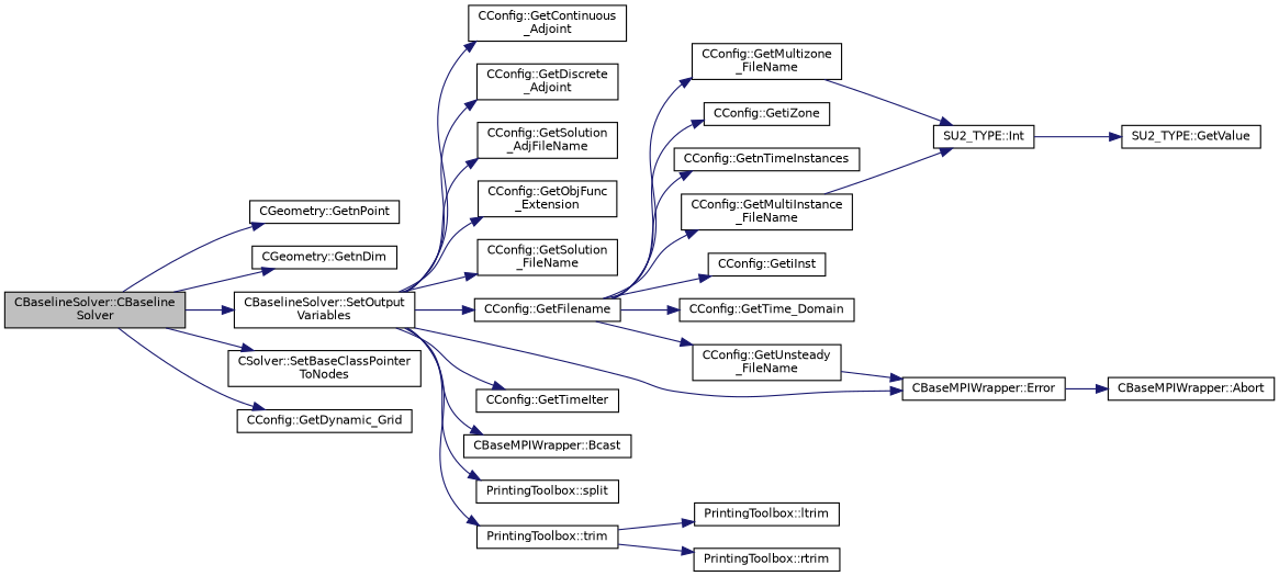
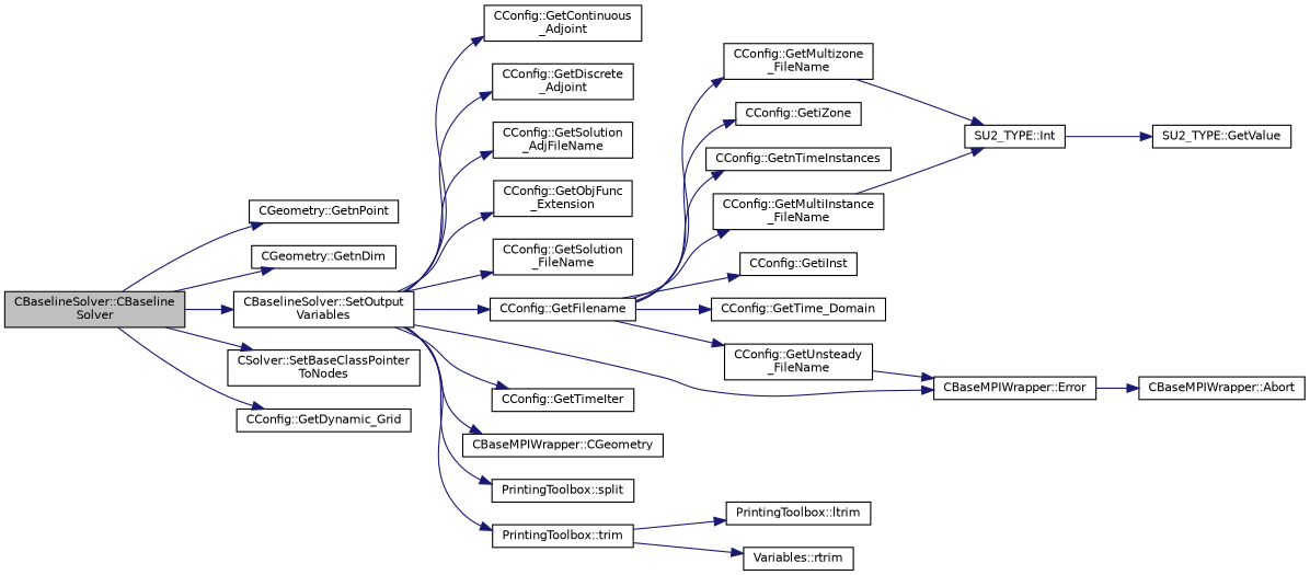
  digraph {
    rankdir=LR
    node [color=black fillcolor=white fontname=Helvetica fontsize=10 shape=record style=filled]
    edge [color=midnightblue fontname=Helvetica fontsize=10 labelfontname=Helvetica labelfontsize=10 style=solid]
    n1 [fillcolor=grey75 fontcolor=black height=0.2 label="CBaselineSolver::CBaseline\lSolver" width=0.4]
    n2 [height=0.2 label="CGeometry::GetnPoint" width=0.4]
    n3 [height=0.2 label="CGeometry::GetnDim" width=0.4]
    n4 [height=0.2 label="CBaselineSolver::SetOutput\lVariables" width=0.4]
    n5 [height=0.2 label="CSolver::SetBaseClassPointer\lToNodes" width=0.4]
    n6 [height=0.2 label="CConfig::GetDynamic_Grid" width=0.4]
    n7 [height=0.2 label="CConfig::GetContinuous\l_Adjoint" width=0.4]
    n8 [height=0.2 label="CConfig::GetDiscrete\l_Adjoint" width=0.4]
    n9 [height=0.2 label="CConfig::GetSolution\l_AdjFileName" width=0.4]
    n10 [height=0.2 label="CConfig::GetObjFunc\l_Extension" width=0.4]
    n11 [height=0.2 label="CConfig::GetSolution\l_FileName" width=0.4]
    n12 [height=0.2 label="CConfig::GetFilename" width=0.4]
    n13 [height=0.2 label="CBaseMPIWrapper::Error" width=0.4]
    n14 [height=0.2 label="CConfig::GetTimeIter" width=0.4]
-   n15 [height=0.2 label="CBaseMPIWrapper::Bcast" width=0.4]
+   n15 [height=0.2 label="CBaseMPIWrapper::CGeometry" width=0.4]
    n16 [height=0.2 label="PrintingToolbox::split" width=0.4]
    n17 [height=0.2 label="PrintingToolbox::trim" width=0.4]
    n18 [height=0.2 label="CConfig::GetMultizone\l_FileName" width=0.4]
    n19 [height=0.2 label="CConfig::GetiZone" width=0.4]
    n20 [height=0.2 label="CConfig::GetnTimeInstances" width=0.4]
    n21 [height=0.2 label="CConfig::GetMultiInstance\l_FileName" width=0.4]
    n22 [height=0.2 label="CConfig::GetiInst" width=0.4]
    n23 [height=0.2 label="CConfig::GetTime_Domain" width=0.4]
    n24 [height=0.2 label="CConfig::GetUnsteady\l_FileName" width=0.4]
    n25 [height=0.2 label="CBaseMPIWrapper::Abort" width=0.4]
    n26 [height=0.2 label="PrintingToolbox::ltrim" width=0.4]
-   n27 [height=0.2 label="PrintingToolbox::rtrim" width=0.4]
+   n27 [height=0.2 label="Variables::rtrim" width=0.4]
    n28 [height=0.2 label="SU2_TYPE::Int" width=0.4]
    n29 [height=0.2 label="SU2_TYPE::GetValue" width=0.4]
    n1 -> n2
    n1 -> n3
    n1 -> n4
    n1 -> n5
    n1 -> n6
    n4 -> n7
    n4 -> n8
    n4 -> n9
    n4 -> n10
    n4 -> n11
    n4 -> n12
    n4 -> n13
    n4 -> n14
    n4 -> n15
    n4 -> n16
    n4 -> n17
    n12 -> n18
    n12 -> n19
    n12 -> n20
    n12 -> n21
    n12 -> n22
    n12 -> n23
    n12 -> n24
    n13 -> n25
    n17 -> n26
    n17 -> n27
    n18 -> n28
    n21 -> n28
    n24 -> n13
    n28 -> n29
  }
